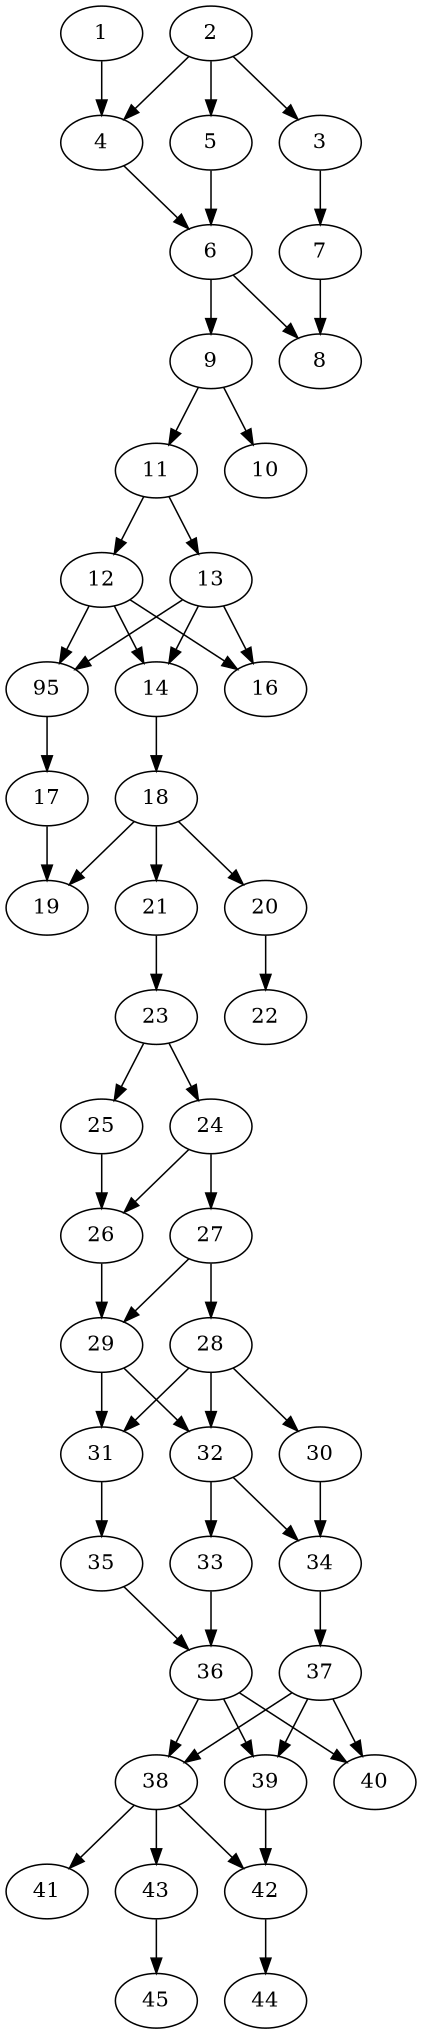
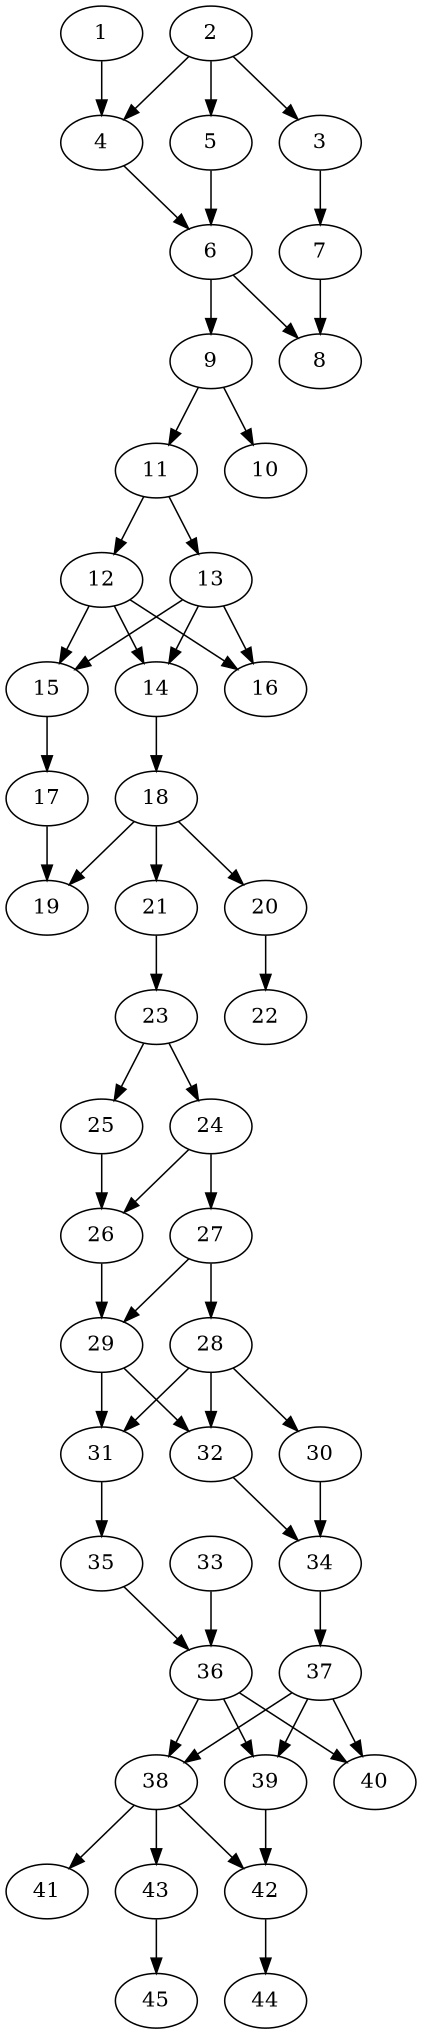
  digraph {
    node [alpha=0.18]
    1 [alpha=0.19 expect_size=7513088]
    4 [alpha=0.06 expect_size=6952960]
    6 [expect_size=30187520]
    8 [alpha=0.13 expect_size=30325760]
    9 [alpha=0.12 expect_size=42526720]
    2 [alpha=0.19 expect_size=27940864]
    3 [alpha=0.19 expect_size=50433024]
    5 [alpha=0.15 expect_size=17991680]
    7 [alpha=0.10 expect_size=27506688]
    11 [alpha=0.04 expect_size=25541632]
    10 [alpha=0.02 expect_size=11037696]
    12 [alpha=0.11 expect_size=22154240]
    13 [expect_size=20591616]
    14 [alpha=0.03 expect_size=17294336]
-   15 [alpha=0.07 expect_size=30755840 label=95]
+   15 [alpha=0.07 expect_size=30755840]
    16 [alpha=0.20 expect_size=18312192]
    18 [expect_size=37327872]
    17 [expect_size=12592128]
    19 [alpha=0.09 expect_size=20071424]
    20 [alpha=0.11 expect_size=48139264]
    21 [alpha=0.14 expect_size=6128640]
    22 [alpha=0.06 expect_size=16604160]
    23 [expect_size=43567104]
    24 [alpha=0.10 expect_size=37937152]
    25 [alpha=0.08 expect_size=45256704]
    26 [alpha=0.16 expect_size=14858240]
    27 [alpha=0.14 expect_size=13966336]
    29 [alpha=0.07 expect_size=49748992]
    28 [alpha=0.03 expect_size=8185856]
    31 [alpha=0.09 expect_size=48595968]
    32 [alpha=0.12 expect_size=33599488]
    30 [alpha=0.14 expect_size=23279616]
    35 [alpha=0.20 expect_size=20201472]
    34 [alpha=0.15 expect_size=43137024]
    33 [alpha=0.01 expect_size=48173056]
    37 [alpha=0.04 expect_size=31012864]
    36 [alpha=0.10 expect_size=39302144]
    38 [alpha=0.11 expect_size=17596416]
    39 [alpha=0.04 expect_size=24136704]
    40 [alpha=0.16 expect_size=40733696]
    41 [alpha=0.08 expect_size=25997312]
    42 [alpha=0.05 expect_size=47411200]
    43 [expect_size=27517952]
    44 [alpha=0.05 expect_size=28851200]
    45 [alpha=0.09 expect_size=16276480]
    1 -> 4
    4 -> 6
    6 -> 8
    6 -> 9
    9 -> 11
    9 -> 10
    2 -> 4
    2 -> 3
    2 -> 5
    3 -> 7
    5 -> 6
    7 -> 8
    11 -> 12
    11 -> 13
    12 -> 14
    12 -> 15
    12 -> 16
    13 -> 14
    13 -> 15
    13 -> 16
    14 -> 18
    15 -> 17
    18 -> 19
    18 -> 20
    18 -> 21
    17 -> 19
    20 -> 22
    21 -> 23
    23 -> 24
    23 -> 25
    24 -> 26
    24 -> 27
    25 -> 26
    26 -> 29
    27 -> 29
    27 -> 28
    29 -> 31
    29 -> 32
    28 -> 31
    28 -> 32
    28 -> 30
    31 -> 35
    32 -> 34
-   32 -> 33
    30 -> 34
    35 -> 36
    34 -> 37
    33 -> 36
    37 -> 38
    37 -> 39
    37 -> 40
    36 -> 38
    36 -> 39
    36 -> 40
    38 -> 41
    38 -> 42
    38 -> 43
    39 -> 42
    42 -> 44
    43 -> 45
  }
